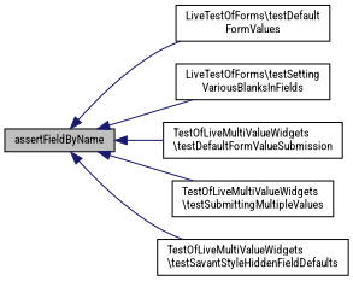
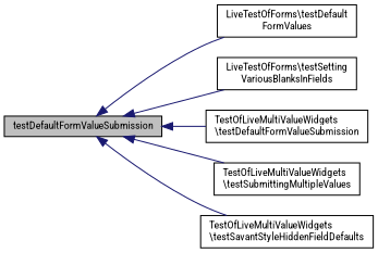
  digraph {
    rankdir=LR
    fontname="Roboto Condensed"
    node [color=black fillcolor=white fontname="Roboto Condensed" fontsize=10 shape=record style=filled]
    edge [color=midnightblue dir=back fontname="Roboto Condensed" fontsize=10 labelfontname=Helvetica labelfontsize=10 style=solid]
-   n1 [fillcolor=grey75 fontcolor=black height=0.2 label=assertFieldByName width=0.4]
+   n1 [fillcolor=grey75 fontcolor=black height=0.2 label=testDefaultFormValueSubmission width=0.4]
    n2 [height=0.2 label="LiveTestOfForms\\testDefault\lFormValues" width=0.4]
    n3 [height=0.2 label="LiveTestOfForms\\testSetting\lVariousBlanksInFields" width=0.4]
    n4 [height=0.2 label="TestOfLiveMultiValueWidgets\l\\testDefaultFormValueSubmission" width=0.4]
    n5 [height=0.2 label="TestOfLiveMultiValueWidgets\l\\testSubmittingMultipleValues" width=0.4]
    n6 [height=0.2 label="TestOfLiveMultiValueWidgets\l\\testSavantStyleHiddenFieldDefaults" width=0.4]
    n1 -> n2
    n1 -> n3
    n1 -> n4
    n1 -> n5
    n1 -> n6
  }
